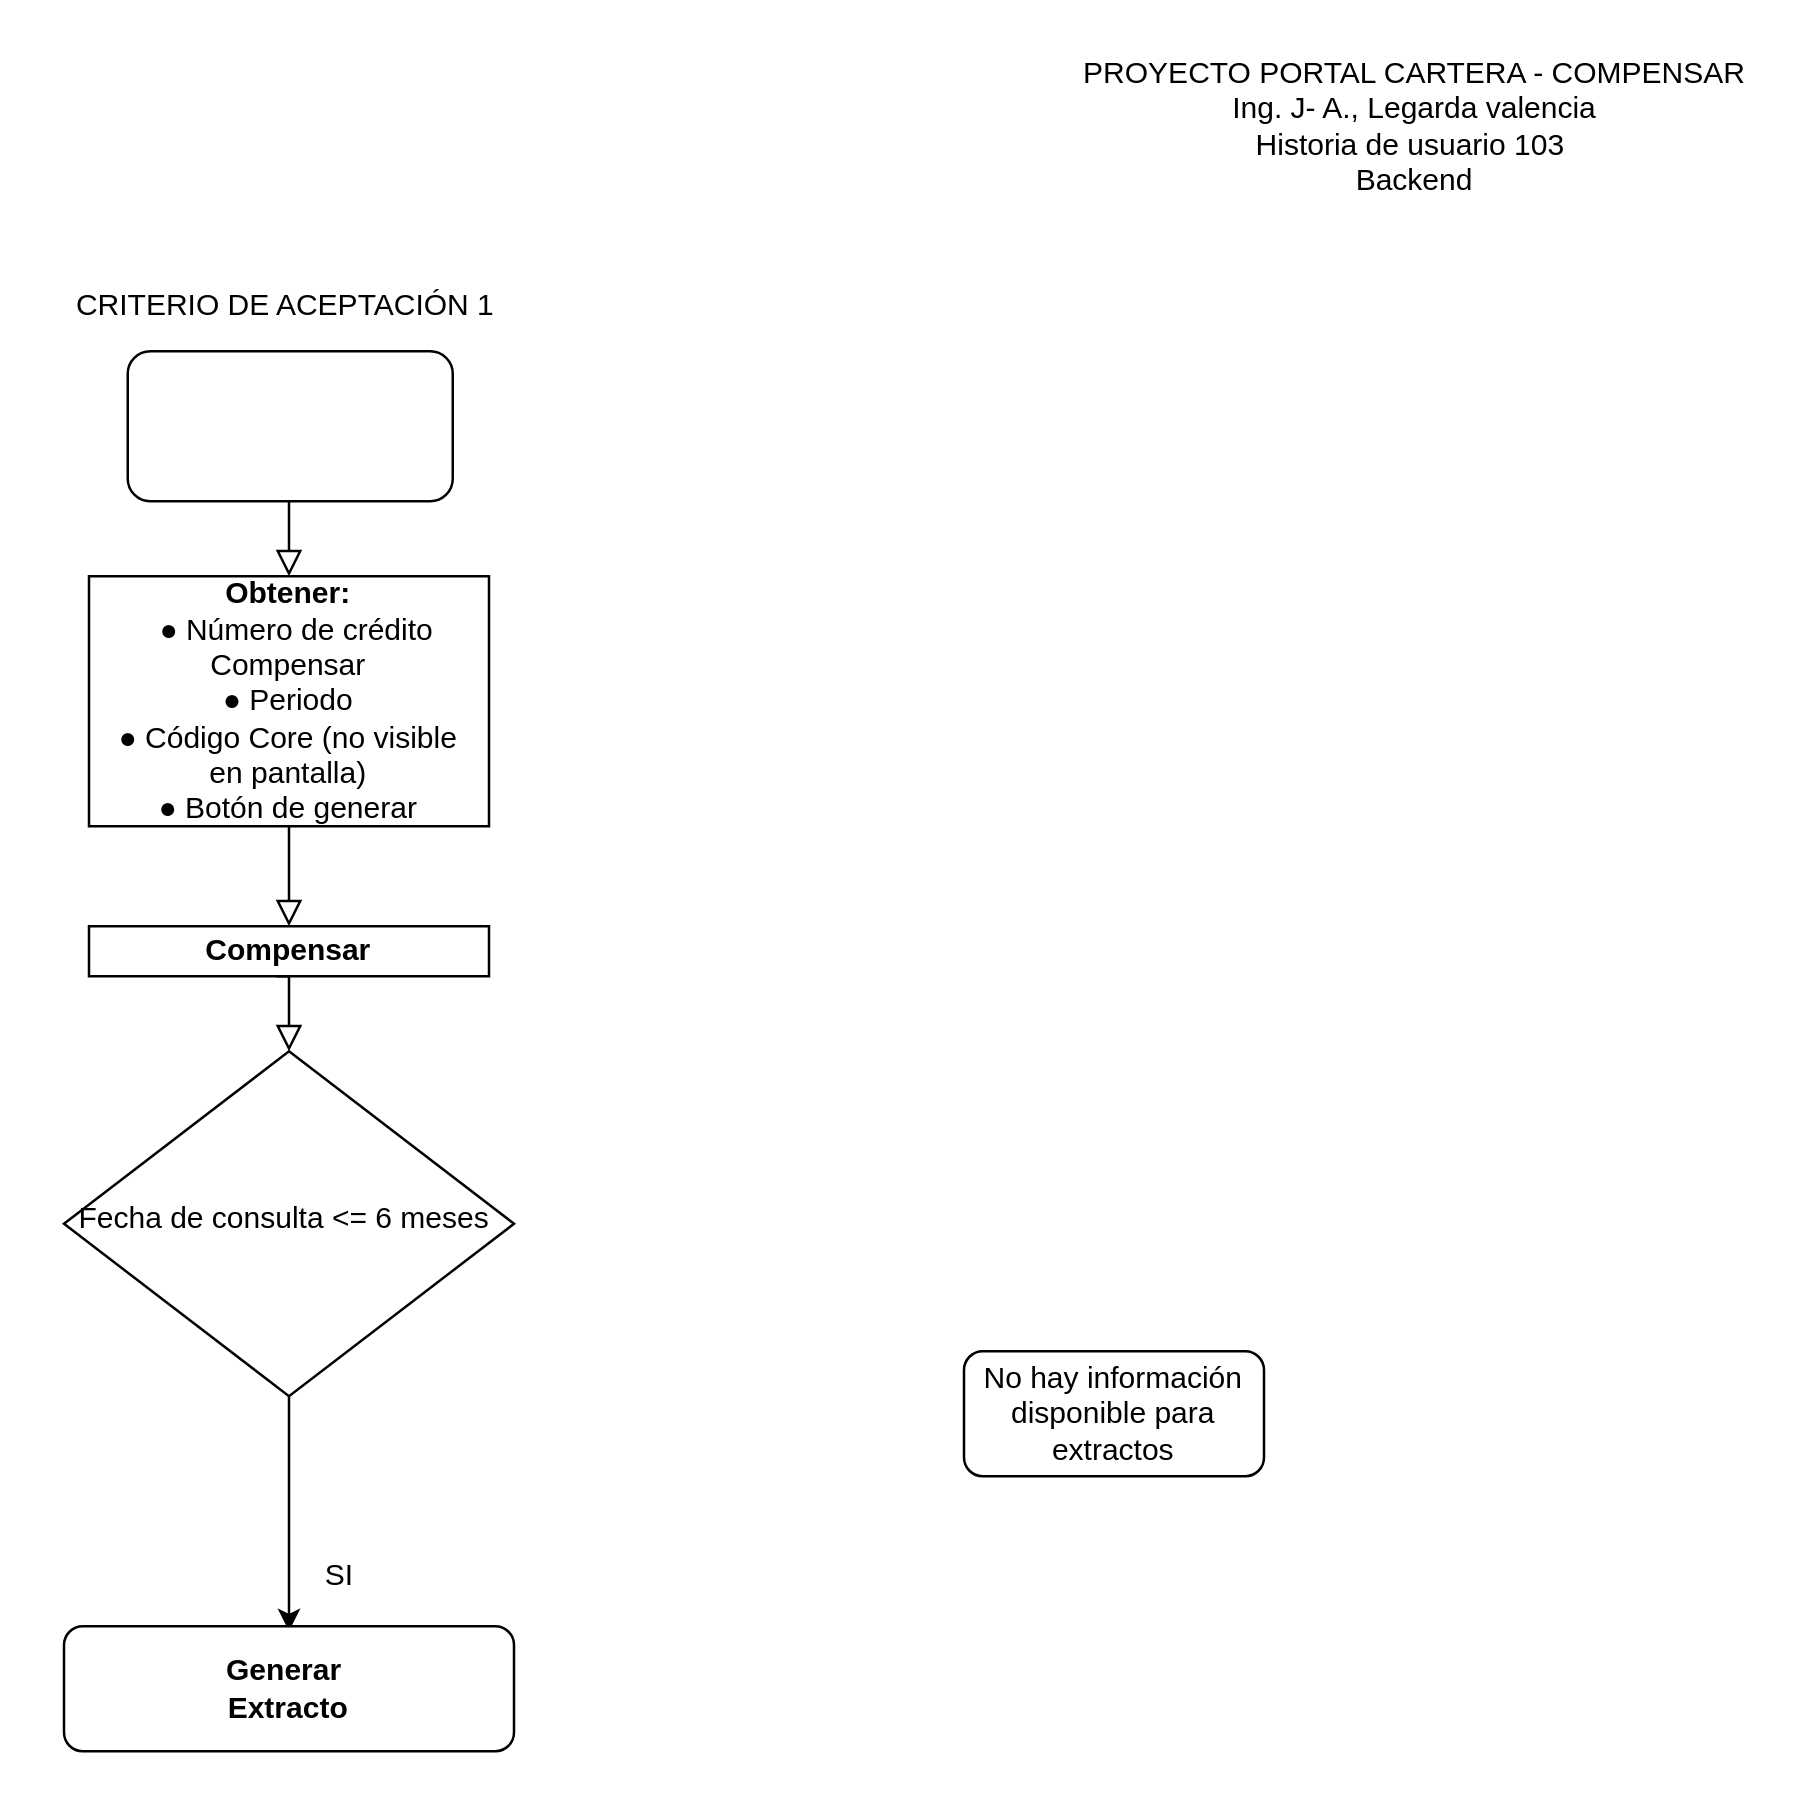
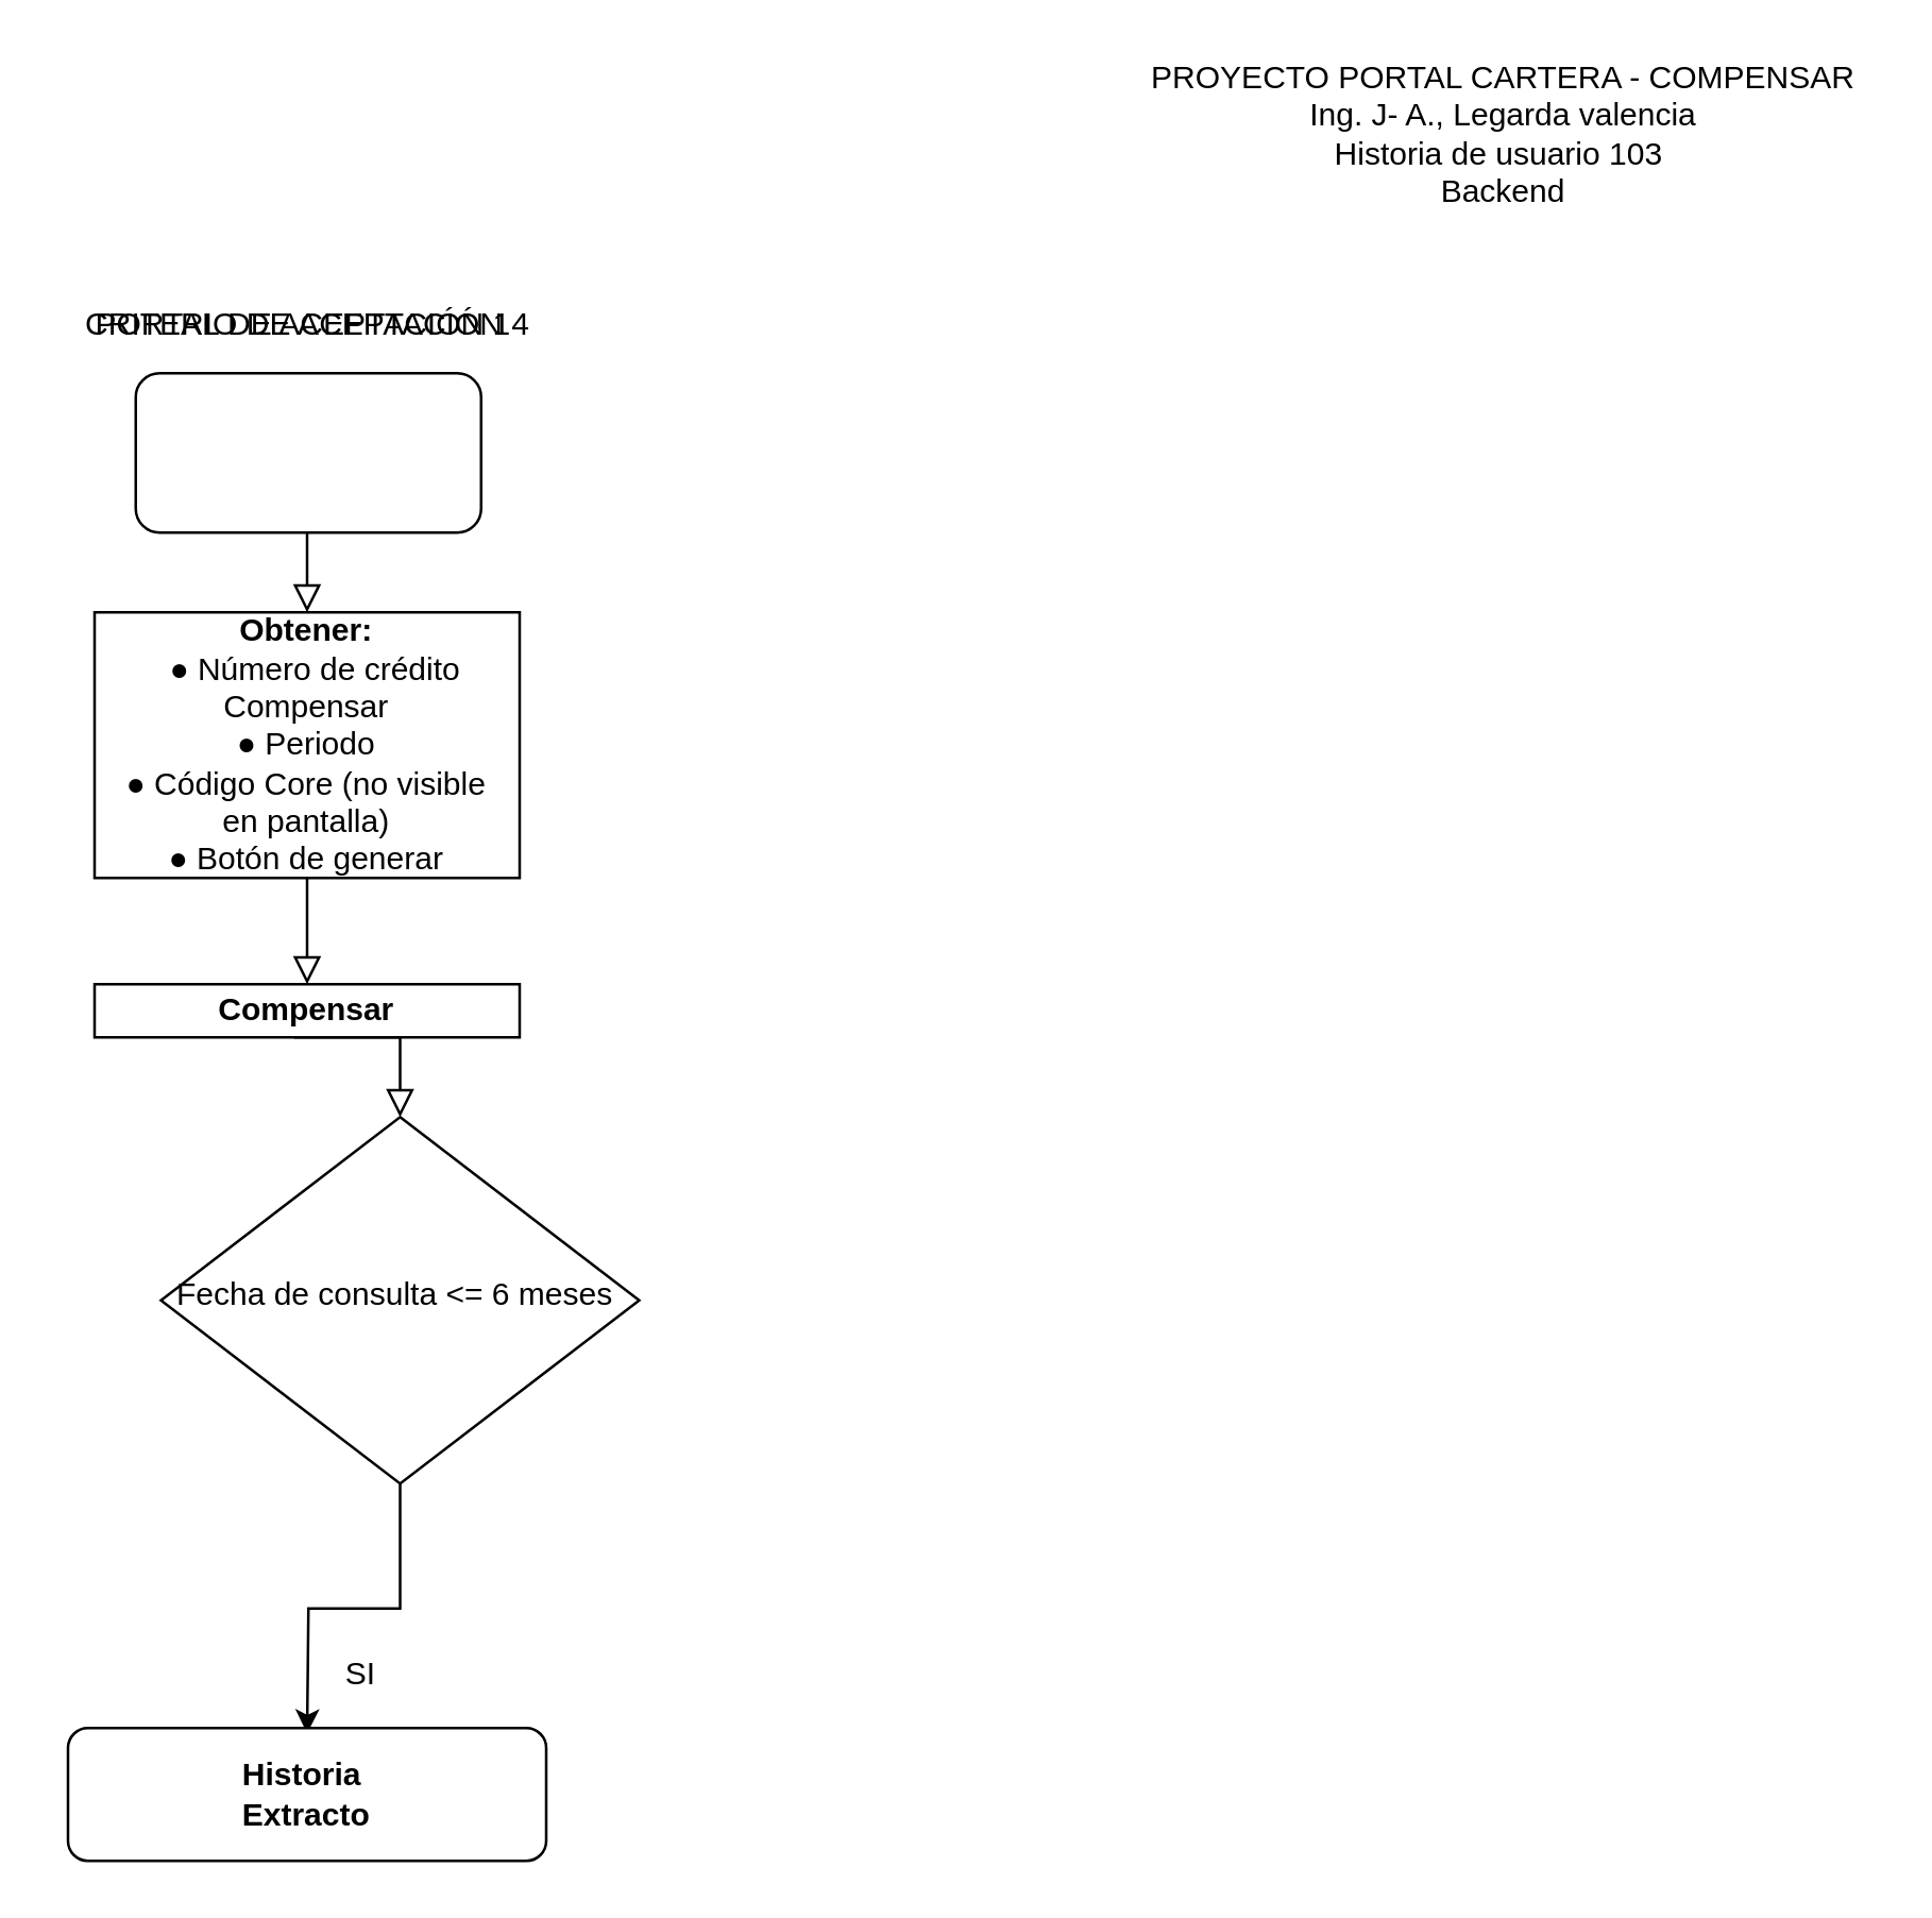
  <mxCell id="0" />
  <mxCell id="1" parent="0" />
  <mxCell id="2" value="" style="rounded=0;html=1;jettySize=auto;orthogonalLoop=1;fontSize=11;endArrow=block;endFill=0;endSize=8;strokeWidth=1;shadow=0;labelBackgroundColor=none;edgeStyle=orthogonalEdgeStyle;entryX=0.5;entryY=0;entryDx=0;entryDy=0;" parent="1" target="6" edge="1"><mxGeometry relative="1" as="geometry"><mxPoint x="115" y="262" as="targetPoint" /><mxPoint x="115" y="200" as="sourcePoint" /></mxGeometry></mxCell>
- <mxCell id="3" value="Fecha de consulta &amp;lt;= 6 meses&amp;nbsp;&lt;br&gt;" style="rhombus;whiteSpace=wrap;html=1;shadow=0;fontFamily=Helvetica;fontSize=12;align=center;strokeWidth=1;spacing=6;spacingTop=-4;" parent="1" vertex="1"><mxGeometry x="25" y="420" width="180" height="138" as="geometry" /></mxCell>
+ <mxCell id="3" value="Fecha de consulta &amp;lt;= 6 meses&amp;nbsp;&lt;br&gt;" style="rhombus;whiteSpace=wrap;html=1;shadow=0;fontFamily=Helvetica;fontSize=12;align=center;strokeWidth=1;spacing=6;spacingTop=-4;" parent="1" vertex="1"><mxGeometry x="60" y="420" width="180" height="138" as="geometry" /></mxCell>
  <mxCell id="4" value="" style="endArrow=classic;html=1;rounded=0;edgeStyle=orthogonalEdgeStyle;exitX=0.5;exitY=1;exitDx=0;exitDy=0;" parent="1" source="3" edge="1"><mxGeometry width="50" height="50" relative="1" as="geometry"><mxPoint x="85" y="692" as="sourcePoint" /><mxPoint x="115" y="652" as="targetPoint" /></mxGeometry></mxCell>
- <mxCell id="5" value="CRITERIO DE ACEPTACIÓN 1&amp;nbsp;" style="text;html=1;align=center;verticalAlign=middle;resizable=0;points=[];autosize=1;strokeColor=none;" parent="1" vertex="1"><mxGeometry x="20" y="112" width="190" height="20" as="geometry" /></mxCell>
+ <mxCell id="5" value="PORTAL DE ACEPTACIÓN 1&amp;nbsp;" style="text;html=1;align=center;verticalAlign=middle;resizable=0;points=[];autosize=1;strokeColor=none;" parent="1" vertex="1"><mxGeometry x="20" y="112" width="190" height="20" as="geometry" /></mxCell>
  <mxCell id="6" value="&lt;b&gt;Obtener:&lt;br&gt;&lt;/b&gt;&amp;nbsp; ● Número de crédito &lt;br/&gt;Compensar &lt;br/&gt;● Periodo &lt;br/&gt;● Código Core (no visible &lt;br/&gt;en pantalla)&lt;br/&gt;● Botón de generar&lt;b&gt;&lt;br&gt;&lt;/b&gt;" style="rounded=0;whiteSpace=wrap;html=1;" parent="1" vertex="1"><mxGeometry x="35" y="230" width="160" height="100" as="geometry" /></mxCell>
- <mxCell id="7" value="No hay información disponible para extractos" style="rounded=1;whiteSpace=wrap;html=1;fontSize=12;glass=0;strokeWidth=1;shadow=0;" parent="1" vertex="1"><mxGeometry x="385" y="540" width="120" height="50" as="geometry" /></mxCell>
  <mxCell id="8" value="SI" style="text;html=1;align=center;verticalAlign=middle;resizable=0;points=[];autosize=1;strokeColor=none;" parent="1" vertex="1"><mxGeometry x="120" y="620" width="30" height="20" as="geometry" /></mxCell>
  <mxCell id="9" value="" style="rounded=0;html=1;jettySize=auto;orthogonalLoop=1;fontSize=11;endArrow=block;endFill=0;endSize=8;strokeWidth=1;shadow=0;labelBackgroundColor=none;edgeStyle=orthogonalEdgeStyle;entryX=0.5;entryY=0;entryDx=0;entryDy=0;exitX=0.5;exitY=1;exitDx=0;exitDy=0;" parent="1" source="6" target="10" edge="1"><mxGeometry relative="1" as="geometry"><mxPoint x="115" y="320" as="sourcePoint" /><mxPoint x="114.86" y="350" as="targetPoint" /><Array as="points" /></mxGeometry></mxCell>
  <mxCell id="10" value="&lt;b&gt;Compensar&lt;/b&gt;" style="rounded=0;whiteSpace=wrap;html=1;" parent="1" vertex="1"><mxGeometry x="35" y="370" width="160" height="20" as="geometry" /></mxCell>
  <mxCell id="11" value="" style="rounded=0;html=1;jettySize=auto;orthogonalLoop=1;fontSize=11;endArrow=block;endFill=0;endSize=8;strokeWidth=1;shadow=0;labelBackgroundColor=none;edgeStyle=orthogonalEdgeStyle;entryX=0.5;entryY=0;entryDx=0;entryDy=0;exitX=0.5;exitY=1;exitDx=0;exitDy=0;" parent="1" source="10" target="3" edge="1"><mxGeometry relative="1" as="geometry"><mxPoint x="140" y="380" as="sourcePoint" /><mxPoint x="135" y="410" as="targetPoint" /><Array as="points"><mxPoint x="110" y="390" /><mxPoint x="115" y="390" /></Array></mxGeometry></mxCell>
  <mxCell id="12" value="PROYECTO PORTAL CARTERA - COMPENSAR&lt;br&gt;Ing. J- A., Legarda valencia&lt;br&gt;Historia de usuario 103&amp;nbsp;&lt;br&gt;Backend" style="text;html=1;align=center;verticalAlign=middle;resizable=0;points=[];autosize=1;strokeColor=none;" parent="1" vertex="1"><mxGeometry x="425" y="20" width="280" height="60" as="geometry" /></mxCell>
- <mxCell id="14" value="&lt;b&gt;Generar&amp;nbsp;&lt;/b&gt;&lt;br&gt;&lt;b&gt;Extracto&lt;/b&gt;" style="rounded=1;whiteSpace=wrap;html=1;fontSize=12;glass=0;strokeWidth=1;shadow=0;" vertex="1" parent="1"><mxGeometry x="25" y="650" width="180" height="50" as="geometry" /></mxCell>
+ <mxCell id="13" value="CRITERIO DE ACEPTACIÓN 4" style="text;html=1;align=center;verticalAlign=middle;resizable=0;points=[];autosize=1;strokeColor=none;" parent="1" vertex="1"><mxGeometry x="25" y="112" width="180" height="20" as="geometry" /></mxCell>
+ <mxCell id="14" value="&lt;b&gt;Historia&amp;nbsp;&lt;/b&gt;&lt;br&gt;&lt;b&gt;Extracto&lt;/b&gt;" style="rounded=1;whiteSpace=wrap;html=1;fontSize=12;glass=0;strokeWidth=1;shadow=0;" vertex="1" parent="1"><mxGeometry x="25" y="650" width="180" height="50" as="geometry" /></mxCell>
  <mxCell id="15" value="" style="rounded=1;whiteSpace=wrap;html=1;" vertex="1" parent="1"><mxGeometry x="50.5" y="140" width="130" height="60" as="geometry" /></mxCell>
